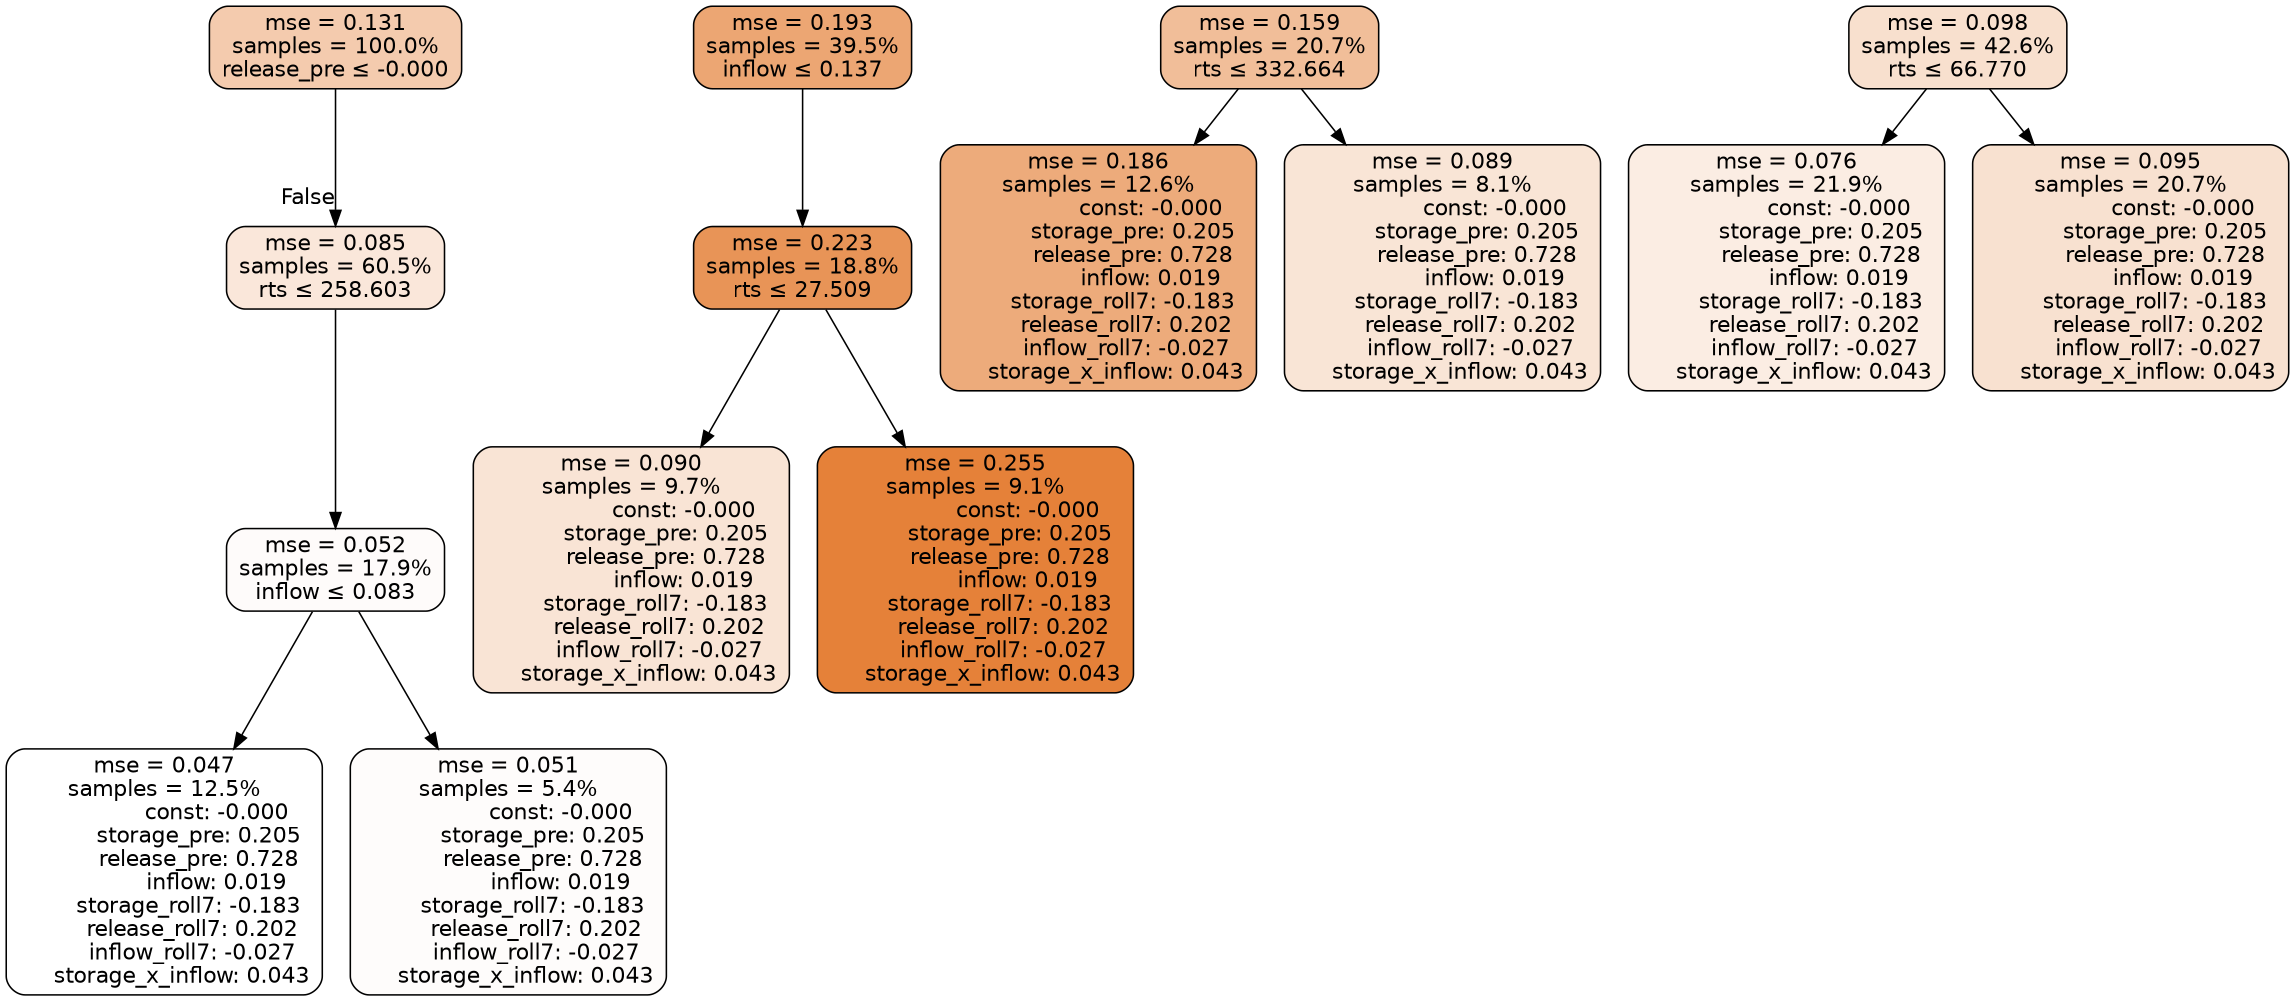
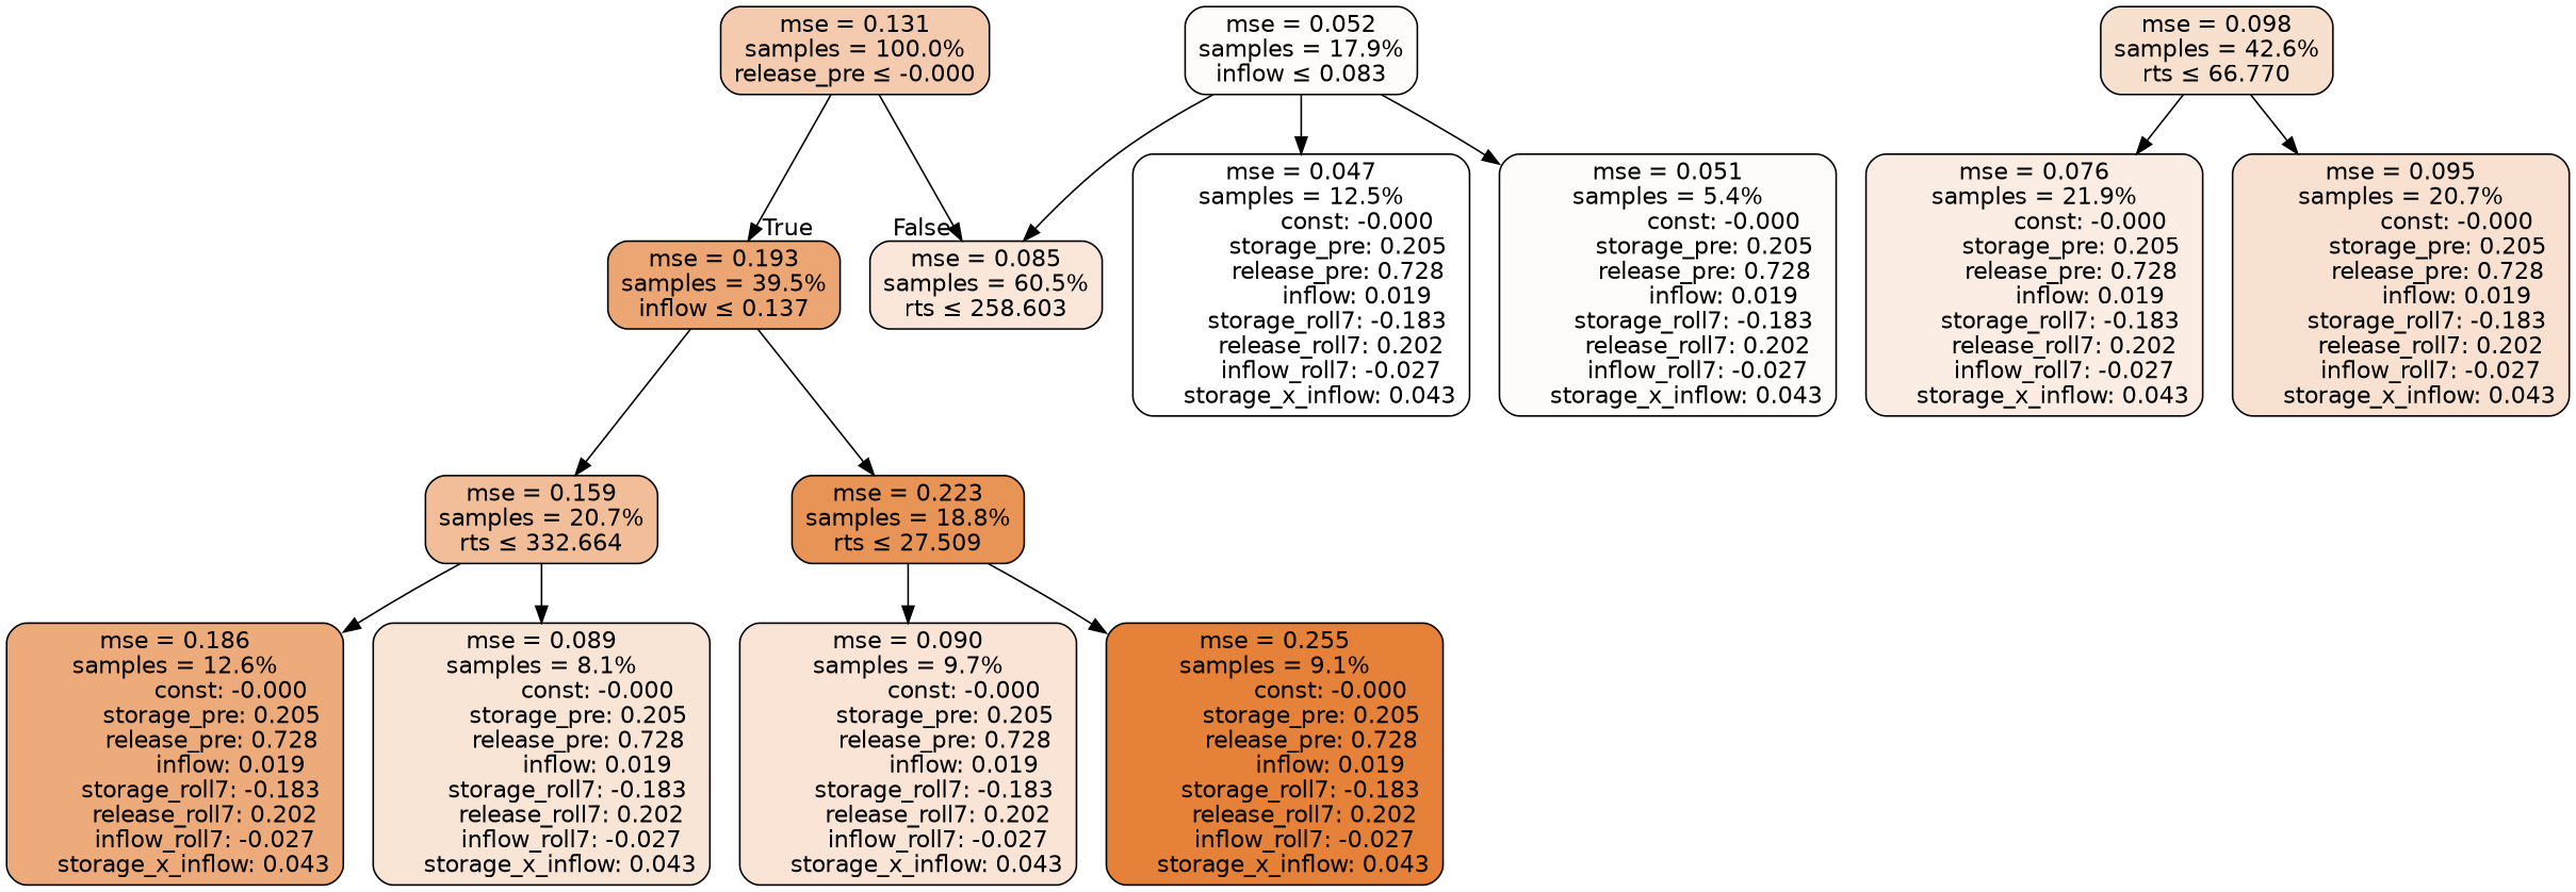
  digraph {
    node [color=black fontname=helvetica shape=rectangle style="filled, rounded"]
    edge [fontname=helvetica]
    n1 [fillcolor="#f4cbae" label="mse = 0.131\nsamples = 100.0%\nrelease_pre &le; -0.000"]
    n2 [fillcolor="#fae7da" label="mse = 0.085\nsamples = 60.5%\nrts &le; 258.603"]
    n3 [fillcolor="#eca673" label="mse = 0.193\nsamples = 39.5%\ninflow &le; 0.137"]
    n4 [fillcolor="#fefbfa" label="mse = 0.052\nsamples = 17.9%\ninflow &le; 0.083"]
    n5 [fillcolor="#f1be99" label="mse = 0.159\nsamples = 20.7%\nrts &le; 332.664"]
    n6 [fillcolor="#e89457" label="mse = 0.223\nsamples = 18.8%\nrts &le; 27.509"]
    n7 [fillcolor="#f8e0ce" label="mse = 0.098\nsamples = 42.6%\nrts &le; 66.770"]
    n8 [fillcolor="#fbede3" label="mse = 0.076\nsamples = 21.9%\n               const: -0.000\n          storage_pre: 0.205\n          release_pre: 0.728\n               inflow: 0.019\n       storage_roll7: -0.183\n        release_roll7: 0.202\n        inflow_roll7: -0.027\n     storage_x_inflow: 0.043"]
    n9 [fillcolor="#f8e1d0" label="mse = 0.095\nsamples = 20.7%\n               const: -0.000\n          storage_pre: 0.205\n          release_pre: 0.728\n               inflow: 0.019\n       storage_roll7: -0.183\n        release_roll7: 0.202\n        inflow_roll7: -0.027\n     storage_x_inflow: 0.043"]
    n10 [fillcolor="#ffffff" label="mse = 0.047\nsamples = 12.5%\n               const: -0.000\n          storage_pre: 0.205\n          release_pre: 0.728\n               inflow: 0.019\n       storage_roll7: -0.183\n        release_roll7: 0.202\n        inflow_roll7: -0.027\n     storage_x_inflow: 0.043"]
    n11 [fillcolor="#fefcfb" label="mse = 0.051\nsamples = 5.4%\n               const: -0.000\n          storage_pre: 0.205\n          release_pre: 0.728\n               inflow: 0.019\n       storage_roll7: -0.183\n        release_roll7: 0.202\n        inflow_roll7: -0.027\n     storage_x_inflow: 0.043"]
    n12 [fillcolor="#edab7b" label="mse = 0.186\nsamples = 12.6%\n               const: -0.000\n          storage_pre: 0.205\n          release_pre: 0.728\n               inflow: 0.019\n       storage_roll7: -0.183\n        release_roll7: 0.202\n        inflow_roll7: -0.027\n     storage_x_inflow: 0.043"]
    n13 [fillcolor="#f9e5d6" label="mse = 0.089\nsamples = 8.1%\n               const: -0.000\n          storage_pre: 0.205\n          release_pre: 0.728\n               inflow: 0.019\n       storage_roll7: -0.183\n        release_roll7: 0.202\n        inflow_roll7: -0.027\n     storage_x_inflow: 0.043"]
    n14 [fillcolor="#f9e4d5" label="mse = 0.090\nsamples = 9.7%\n               const: -0.000\n          storage_pre: 0.205\n          release_pre: 0.728\n               inflow: 0.019\n       storage_roll7: -0.183\n        release_roll7: 0.202\n        inflow_roll7: -0.027\n     storage_x_inflow: 0.043"]
    n15 [fillcolor="#e58139" label="mse = 0.255\nsamples = 9.1%\n               const: -0.000\n          storage_pre: 0.205\n          release_pre: 0.728\n               inflow: 0.019\n       storage_roll7: -0.183\n        release_roll7: 0.202\n        inflow_roll7: -0.027\n     storage_x_inflow: 0.043"]
    n1 -> n2 [headlabel=False labelangle=45 labeldistance=2.5]
-   n2 -> n4
+   n1 -> n3 [headlabel=True labelangle=-45 labeldistance=2.5]
+   n4 -> n2
+   n3 -> n5
    n3 -> n6
    n4 -> n10
    n4 -> n11
    n5 -> n12
    n5 -> n13
    n6 -> n14
    n6 -> n15
    n7 -> n8
    n7 -> n9
  }
